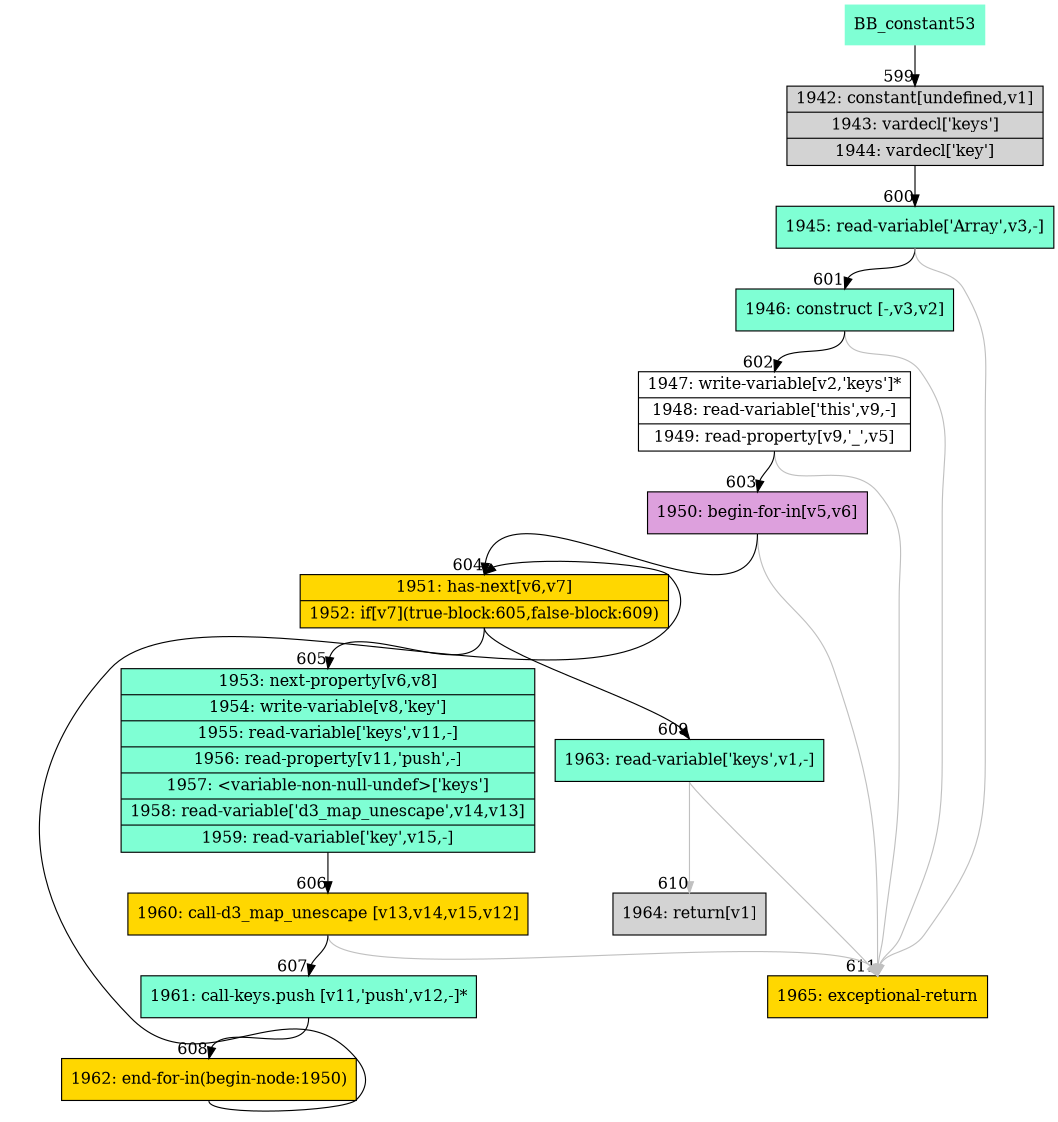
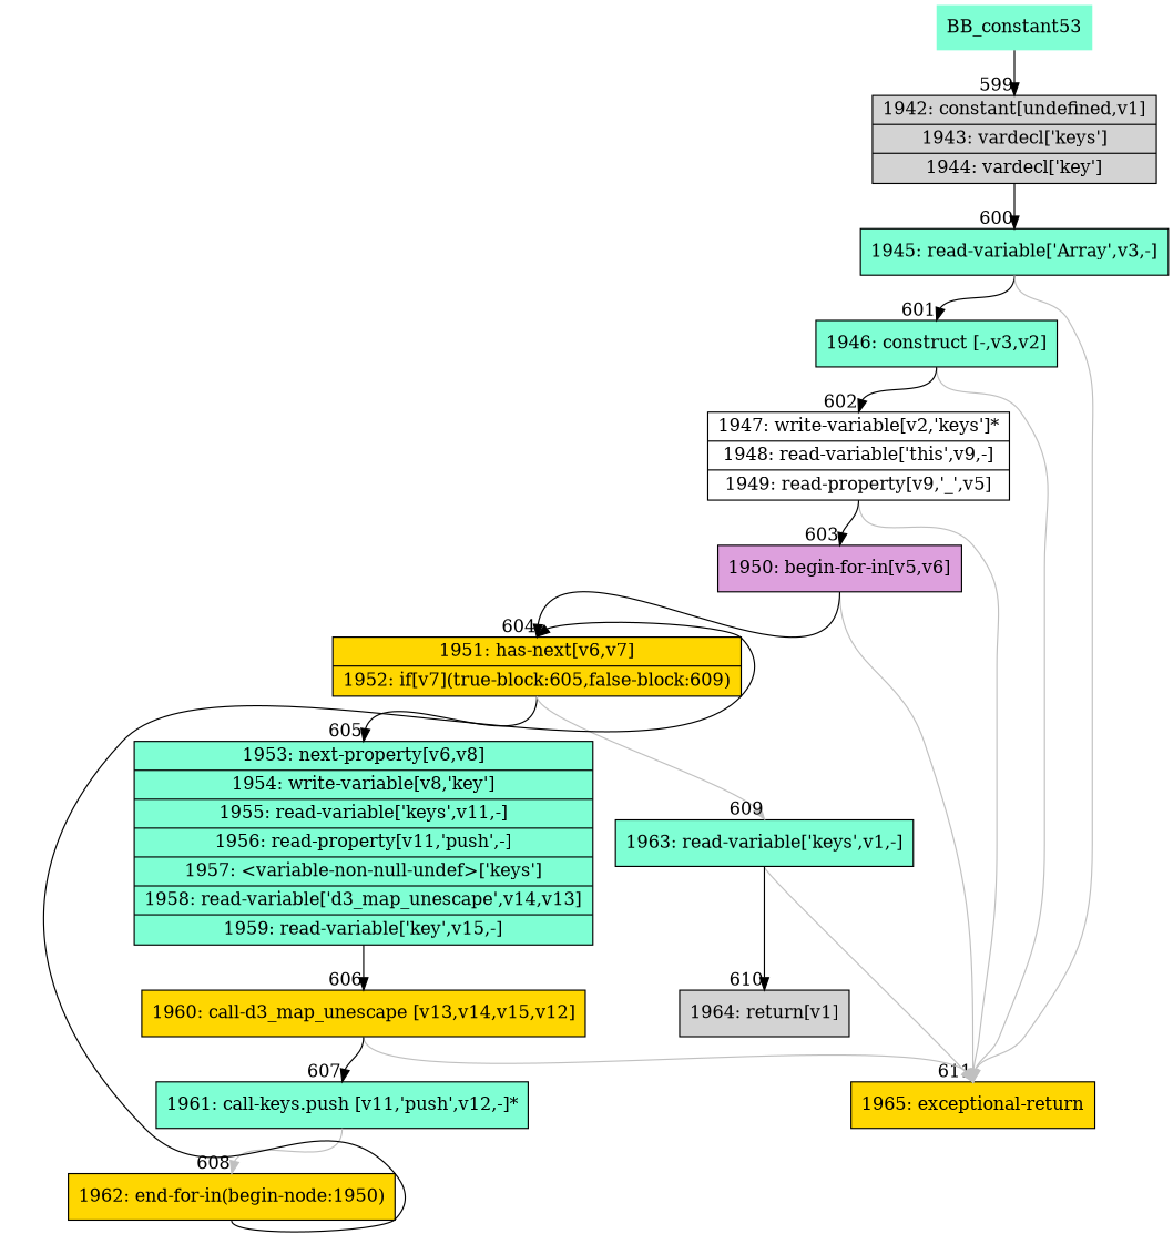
  digraph {
    rankdir=TD
    node [fillcolor=aquamarine shape=record style=filled]
    edge [headport=n tailport=s]
    n1 [label=BB_constant53 shape=none]
    n2 [fillcolor=lightgrey label="{1942: constant[undefined,v1]|1943: vardecl['keys']|1944: vardecl['key']}"]
    n3 [label="{1945: read-variable['Array',v3,-]}"]
    n4 [label="{1946: construct [-,v3,v2]}"]
    n5 [fillcolor=gold label="{1965: exceptional-return}"]
    n6 [fillcolor=white label="{1947: write-variable[v2,'keys']*|1948: read-variable['this',v9,-]|1949: read-property[v9,'_',v5]}"]
    n7 [fillcolor=plum label="{1950: begin-for-in[v5,v6]}"]
    n8 [fillcolor=gold label="{1951: has-next[v6,v7]|1952: if[v7](true-block:605,false-block:609)}"]
    n9 [label="{1953: next-property[v6,v8]|1954: write-variable[v8,'key']|1955: read-variable['keys',v11,-]|1956: read-property[v11,'push',-]|1957: \<variable-non-null-undef\>['keys']|1958: read-variable['d3_map_unescape',v14,v13]|1959: read-variable['key',v15,-]}"]
    n10 [label="{1963: read-variable['keys',v1,-]}"]
    n11 [fillcolor=gold label="{1960: call-d3_map_unescape [v13,v14,v15,v12]}"]
    n12 [fillcolor=lightgrey label="{1964: return[v1]}"]
    n13 [label="{1961: call-keys.push [v11,'push',v12,-]*}"]
    n14 [fillcolor=gold label="{1962: end-for-in(begin-node:1950)}"]
    n1 -> n2 [headlabel="    599"]
    n2 -> n3 [headlabel="      600"]
    n3 -> n4 [headlabel="      601"]
    n3 -> n5 [color=gray headlabel="      611"]
    n4 -> n5 [color=gray]
    n4 -> n6 [headlabel="      602"]
    n6 -> n5 [color=gray]
    n6 -> n7 [headlabel="      603"]
    n7 -> n5 [color=gray]
    n7 -> n8 [headlabel="      604"]
    n8 -> n9 [headlabel="      605"]
-   n8 -> n10 [headlabel="      609"]
+   n8 -> n10 [headlabel="      609" color=gray]
    n9 -> n11 [headlabel="      606"]
    n10 -> n5 [color=gray]
-   n10 -> n12 [headlabel="      610" color=gray]
+   n10 -> n12 [headlabel="      610"]
    n11 -> n5 [color=gray]
    n11 -> n13 [headlabel="      607"]
-   n13 -> n14 [headlabel="      608"]
+   n13 -> n14 [headlabel="      608" color=gray]
    n14 -> n8
  }
